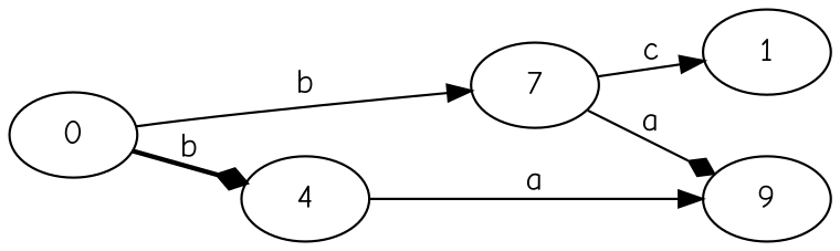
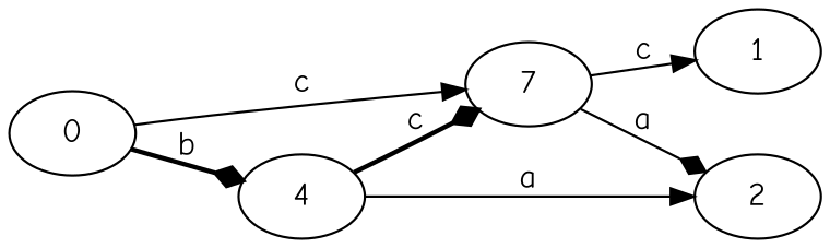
  strict digraph {
    fontname="Comic Neue"
    rankdir=LR
    node [fontname="Comic Neue"]
    edge [arrowhead=normal fontname="Comic Neue" style=solid]
    7
    1
-   2 [label=9]
+   2
    0
    4
    7 -> 1 [label=c]
    7 -> 2 [arrowhead=diamond label=a]
-   0 -> 7 [label=b]
+   0 -> 7 [label=c]
    0 -> 4 [arrowhead=diamond label=b style=bold]
+   4 -> 7 [arrowhead=diamond label=c style=bold]
    4 -> 2 [label=a]
  }
